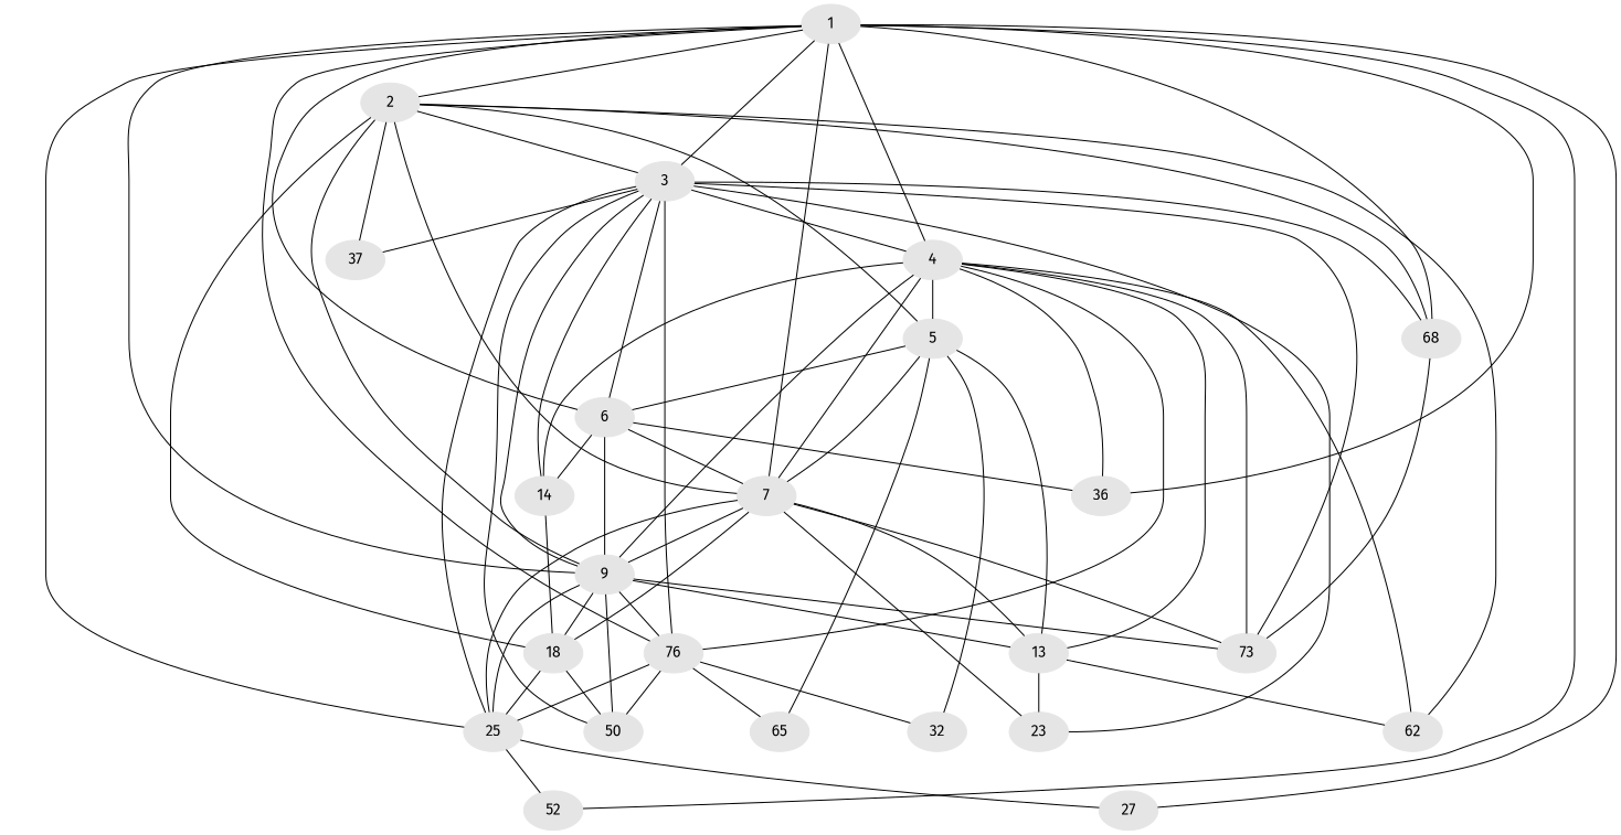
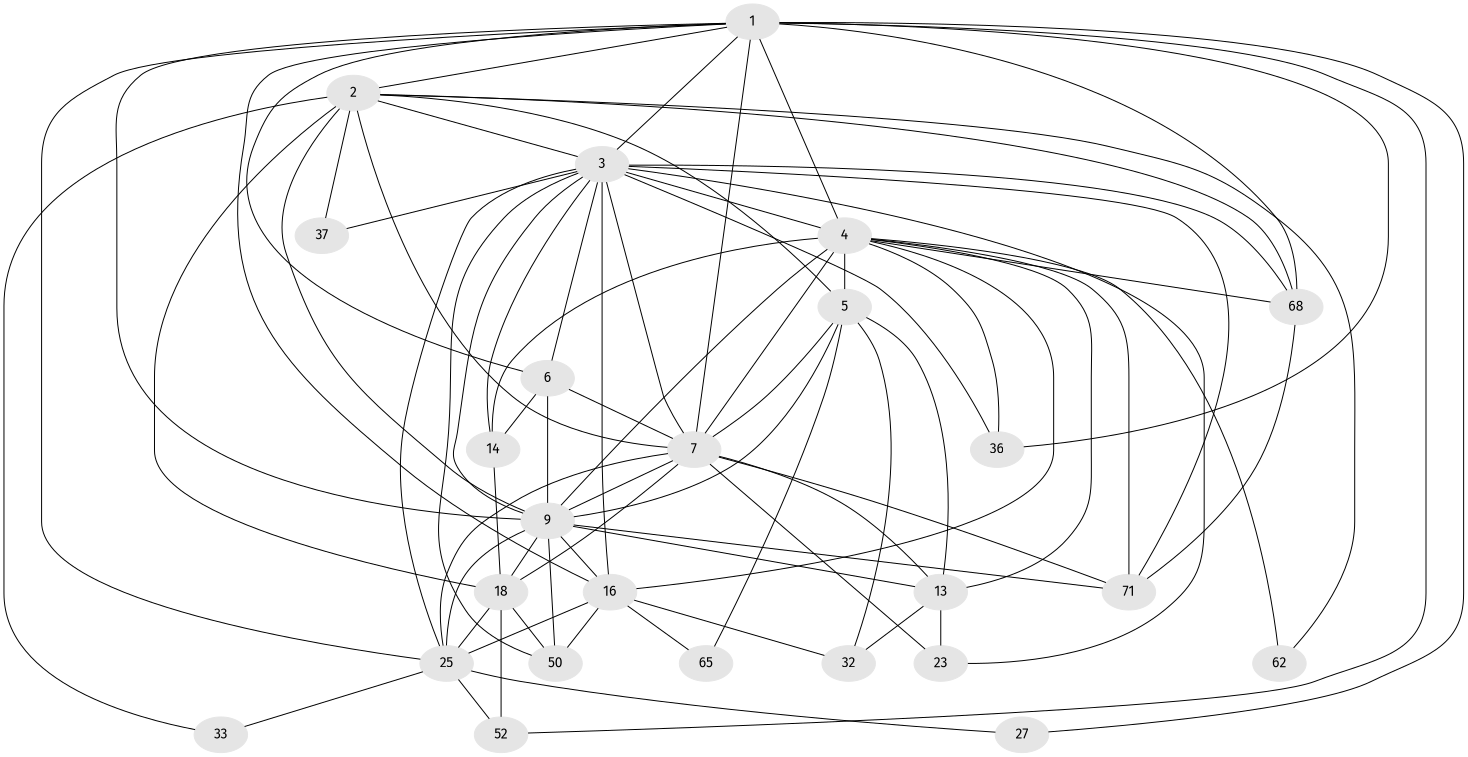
  graph {
    fontname="Fira Sans"
    node [color=gray90 fontname="Fira Sans" style=filled]
    edge [fontname="Fira Sans"]
    1 [super="+35+47+10+55"]
    2 [super="+46+54"]
    3 [super="+12+11+34+22"]
    4 [super="+82+44+21"]
    6 [super="+8+80"]
    7 [super="+24+48+30"]
    9 [super="+19+15"]
-   16 [super="+51" label=76]
+   16 [super="+51"]
    25 [super="+29"]
    27
    36
    68 [super="+77"]
    n13 [label=52]
    18 [super="+60+64+69"]
    5 [super="+56+57"]
+   33
    37
    62 [super="+79"]
    14 [super="+31"]
    23 [super="+75+41"]
    50 [super="+70"]
-   71 [super="+74" label=73]
+   71 [super="+74"]
    13 [super="+17"]
    32
    65
    1 -- 2
    1 -- 3
    1 -- 4 [weight=3]
    1 -- 6
    1 -- 7 [weight=2]
    1 -- 9
    1 -- 16
    1 -- 25 [weight=2]
    1 -- 27
    1 -- 36
    1 -- 68
    1 -- n13
    2 -- 3
    2 -- 7
    2 -- 9 [weight=3]
    2 -- 68
    2 -- 18 [weight=2]
    2 -- 5 [weight=2]
+   2 -- 33
    2 -- 37
    2 -- 62
    3 -- 4
    3 -- 6
+   3 -- 7 [weight=2]
    3 -- 9
    3 -- 16
    3 -- 25
-   6 -- 36
+   3 -- 36
    3 -- 68
    3 -- 37 [weight=2]
    3 -- 14
    3 -- 23
    3 -- 50
    3 -- 71
    4 -- 7
    4 -- 9
    4 -- 16 [weight=2]
    4 -- 36
+   4 -- 68
    4 -- 5
    4 -- 62
    4 -- 14
    4 -- 71
    4 -- 13
    6 -- 7 [weight=3]
    6 -- 9
    6 -- 14
    7 -- 9 [weight=3]
    7 -- 25
    7 -- 18
    7 -- 23
    7 -- 71
    7 -- 13
    9 -- 16
    9 -- 25 [weight=2]
    9 -- 18 [weight=2]
    9 -- 50
    9 -- 71
    9 -- 13
    16 -- 25
    16 -- 50
    16 -- 32
    16 -- 65
    25 -- 27
    25 -- n13
+   25 -- 33
    68 -- 71
    18 -- 25 [weight=2]
+   18 -- n13
    18 -- 50
    5 -- 7
-   5 -- 6
+   5 -- 9
    5 -- 13
    5 -- 32
    5 -- 65
    14 -- 18
-   13 -- 62
+   13 -- 32
    13 -- 23
  }
